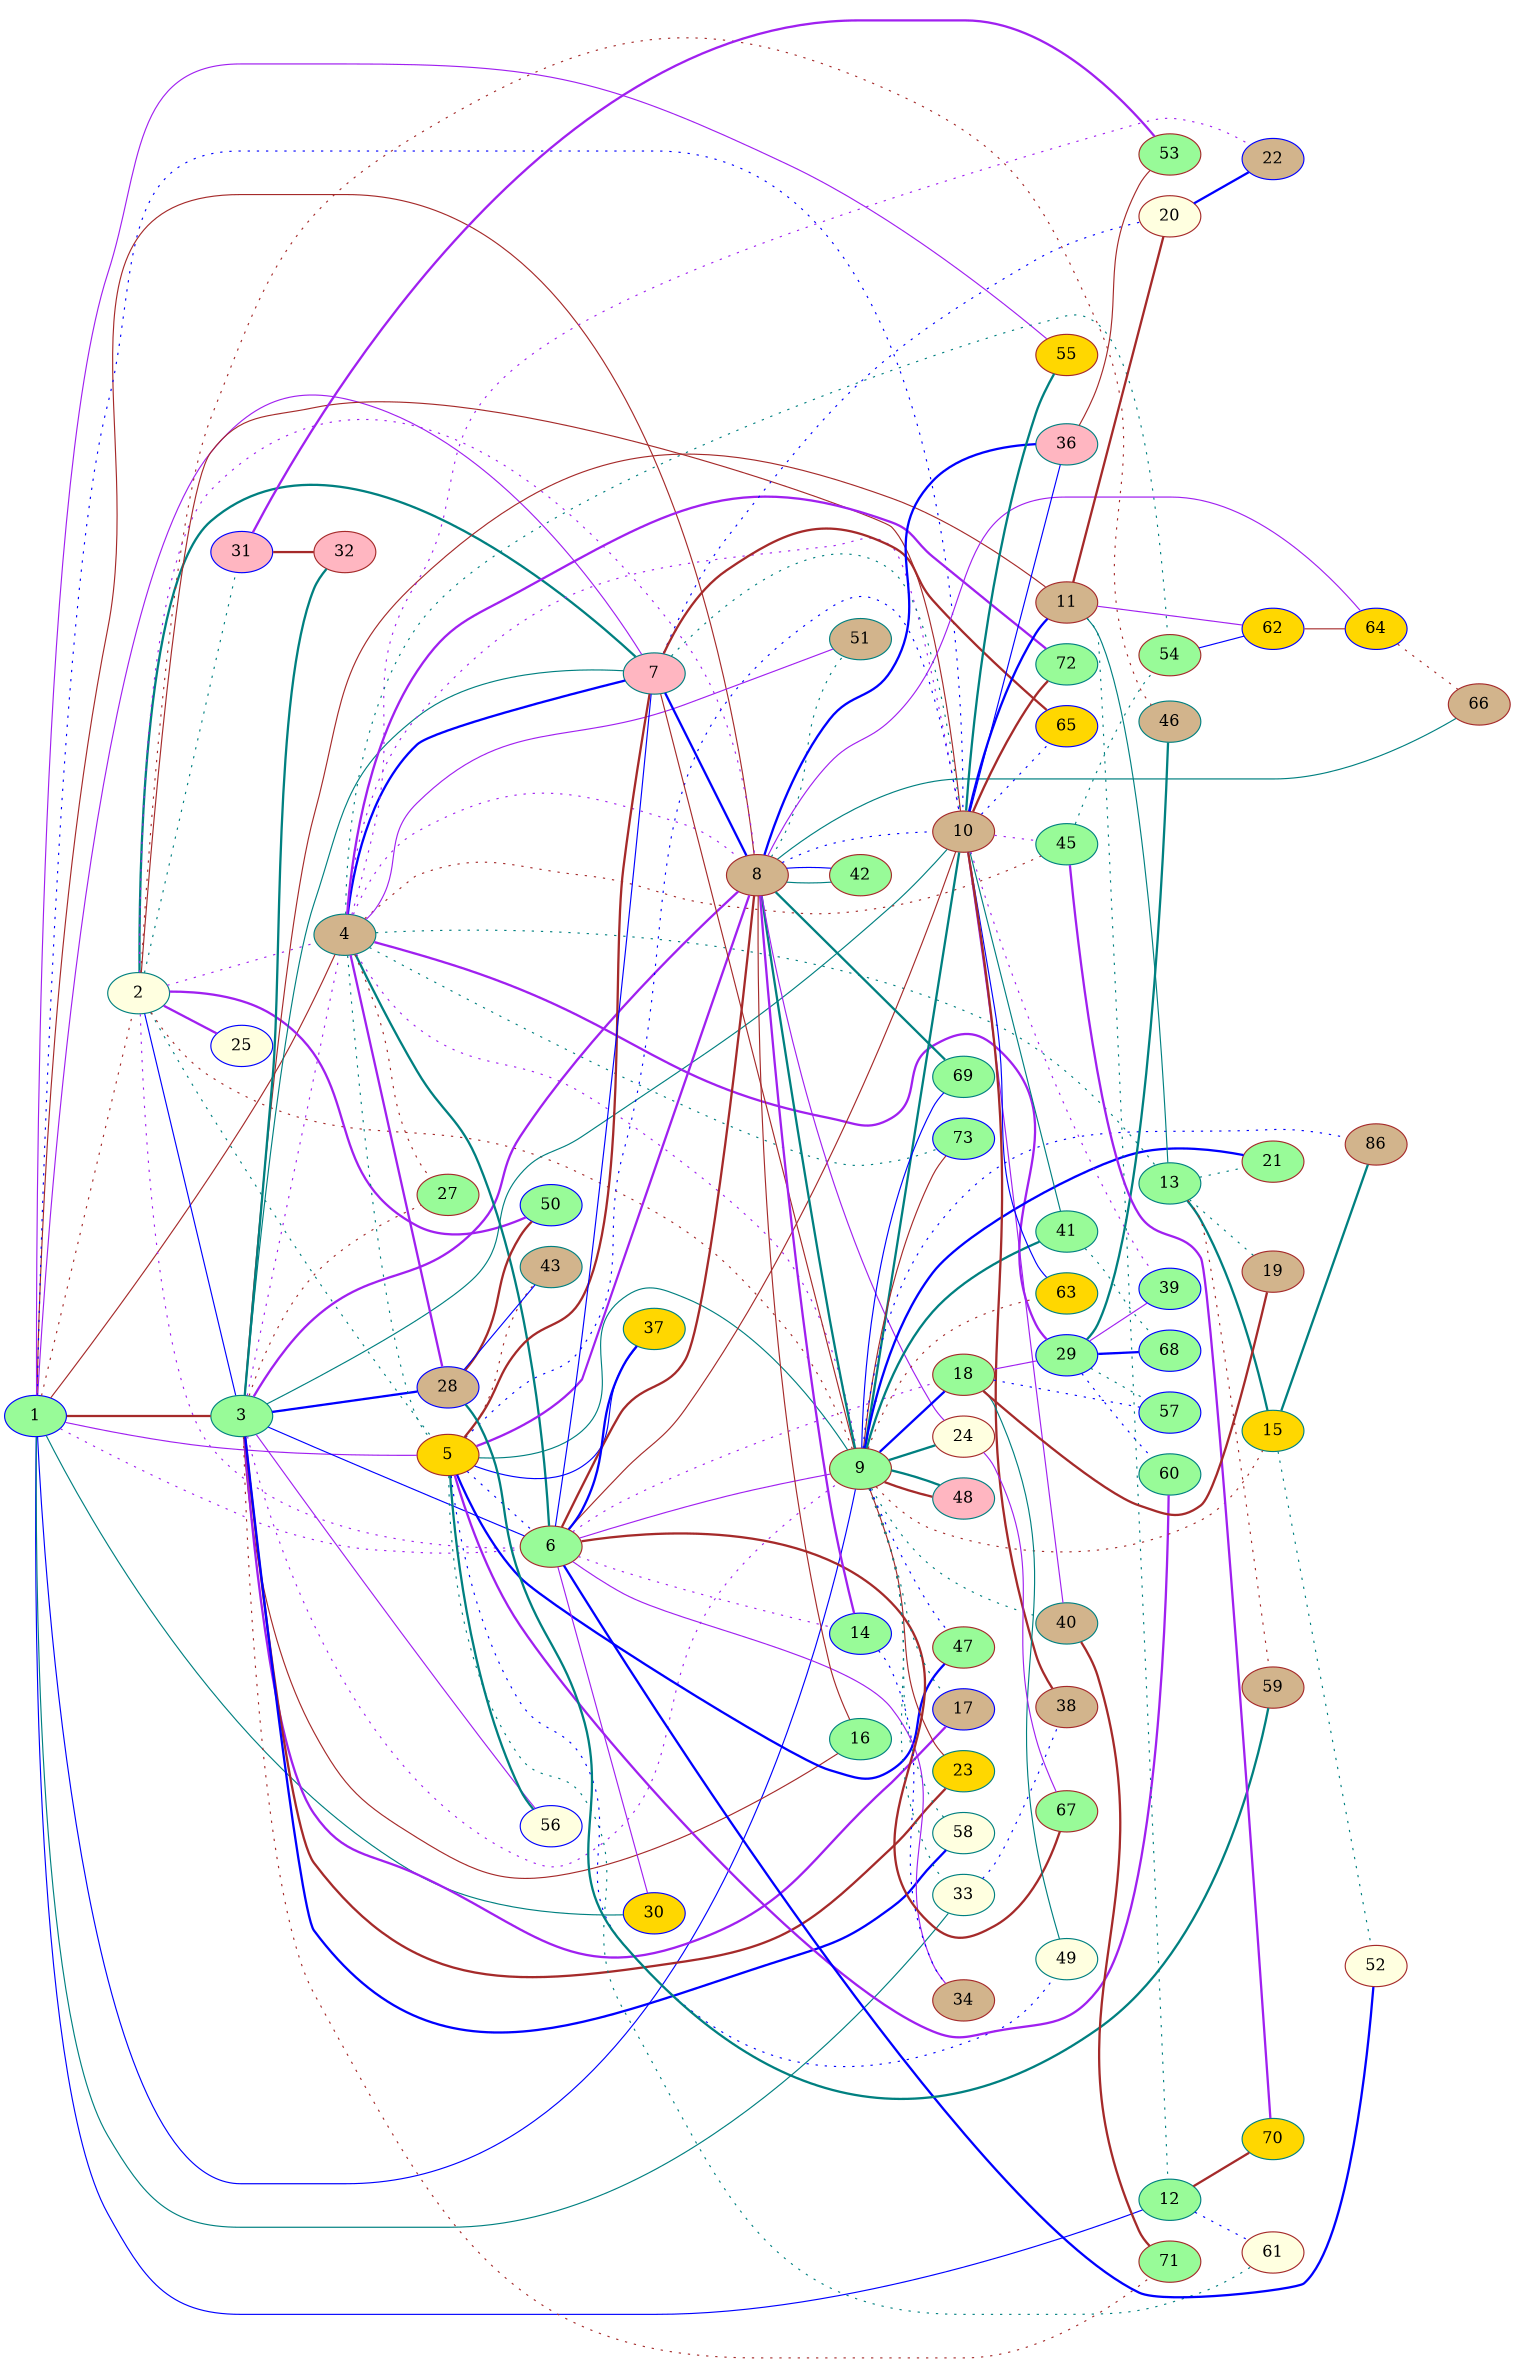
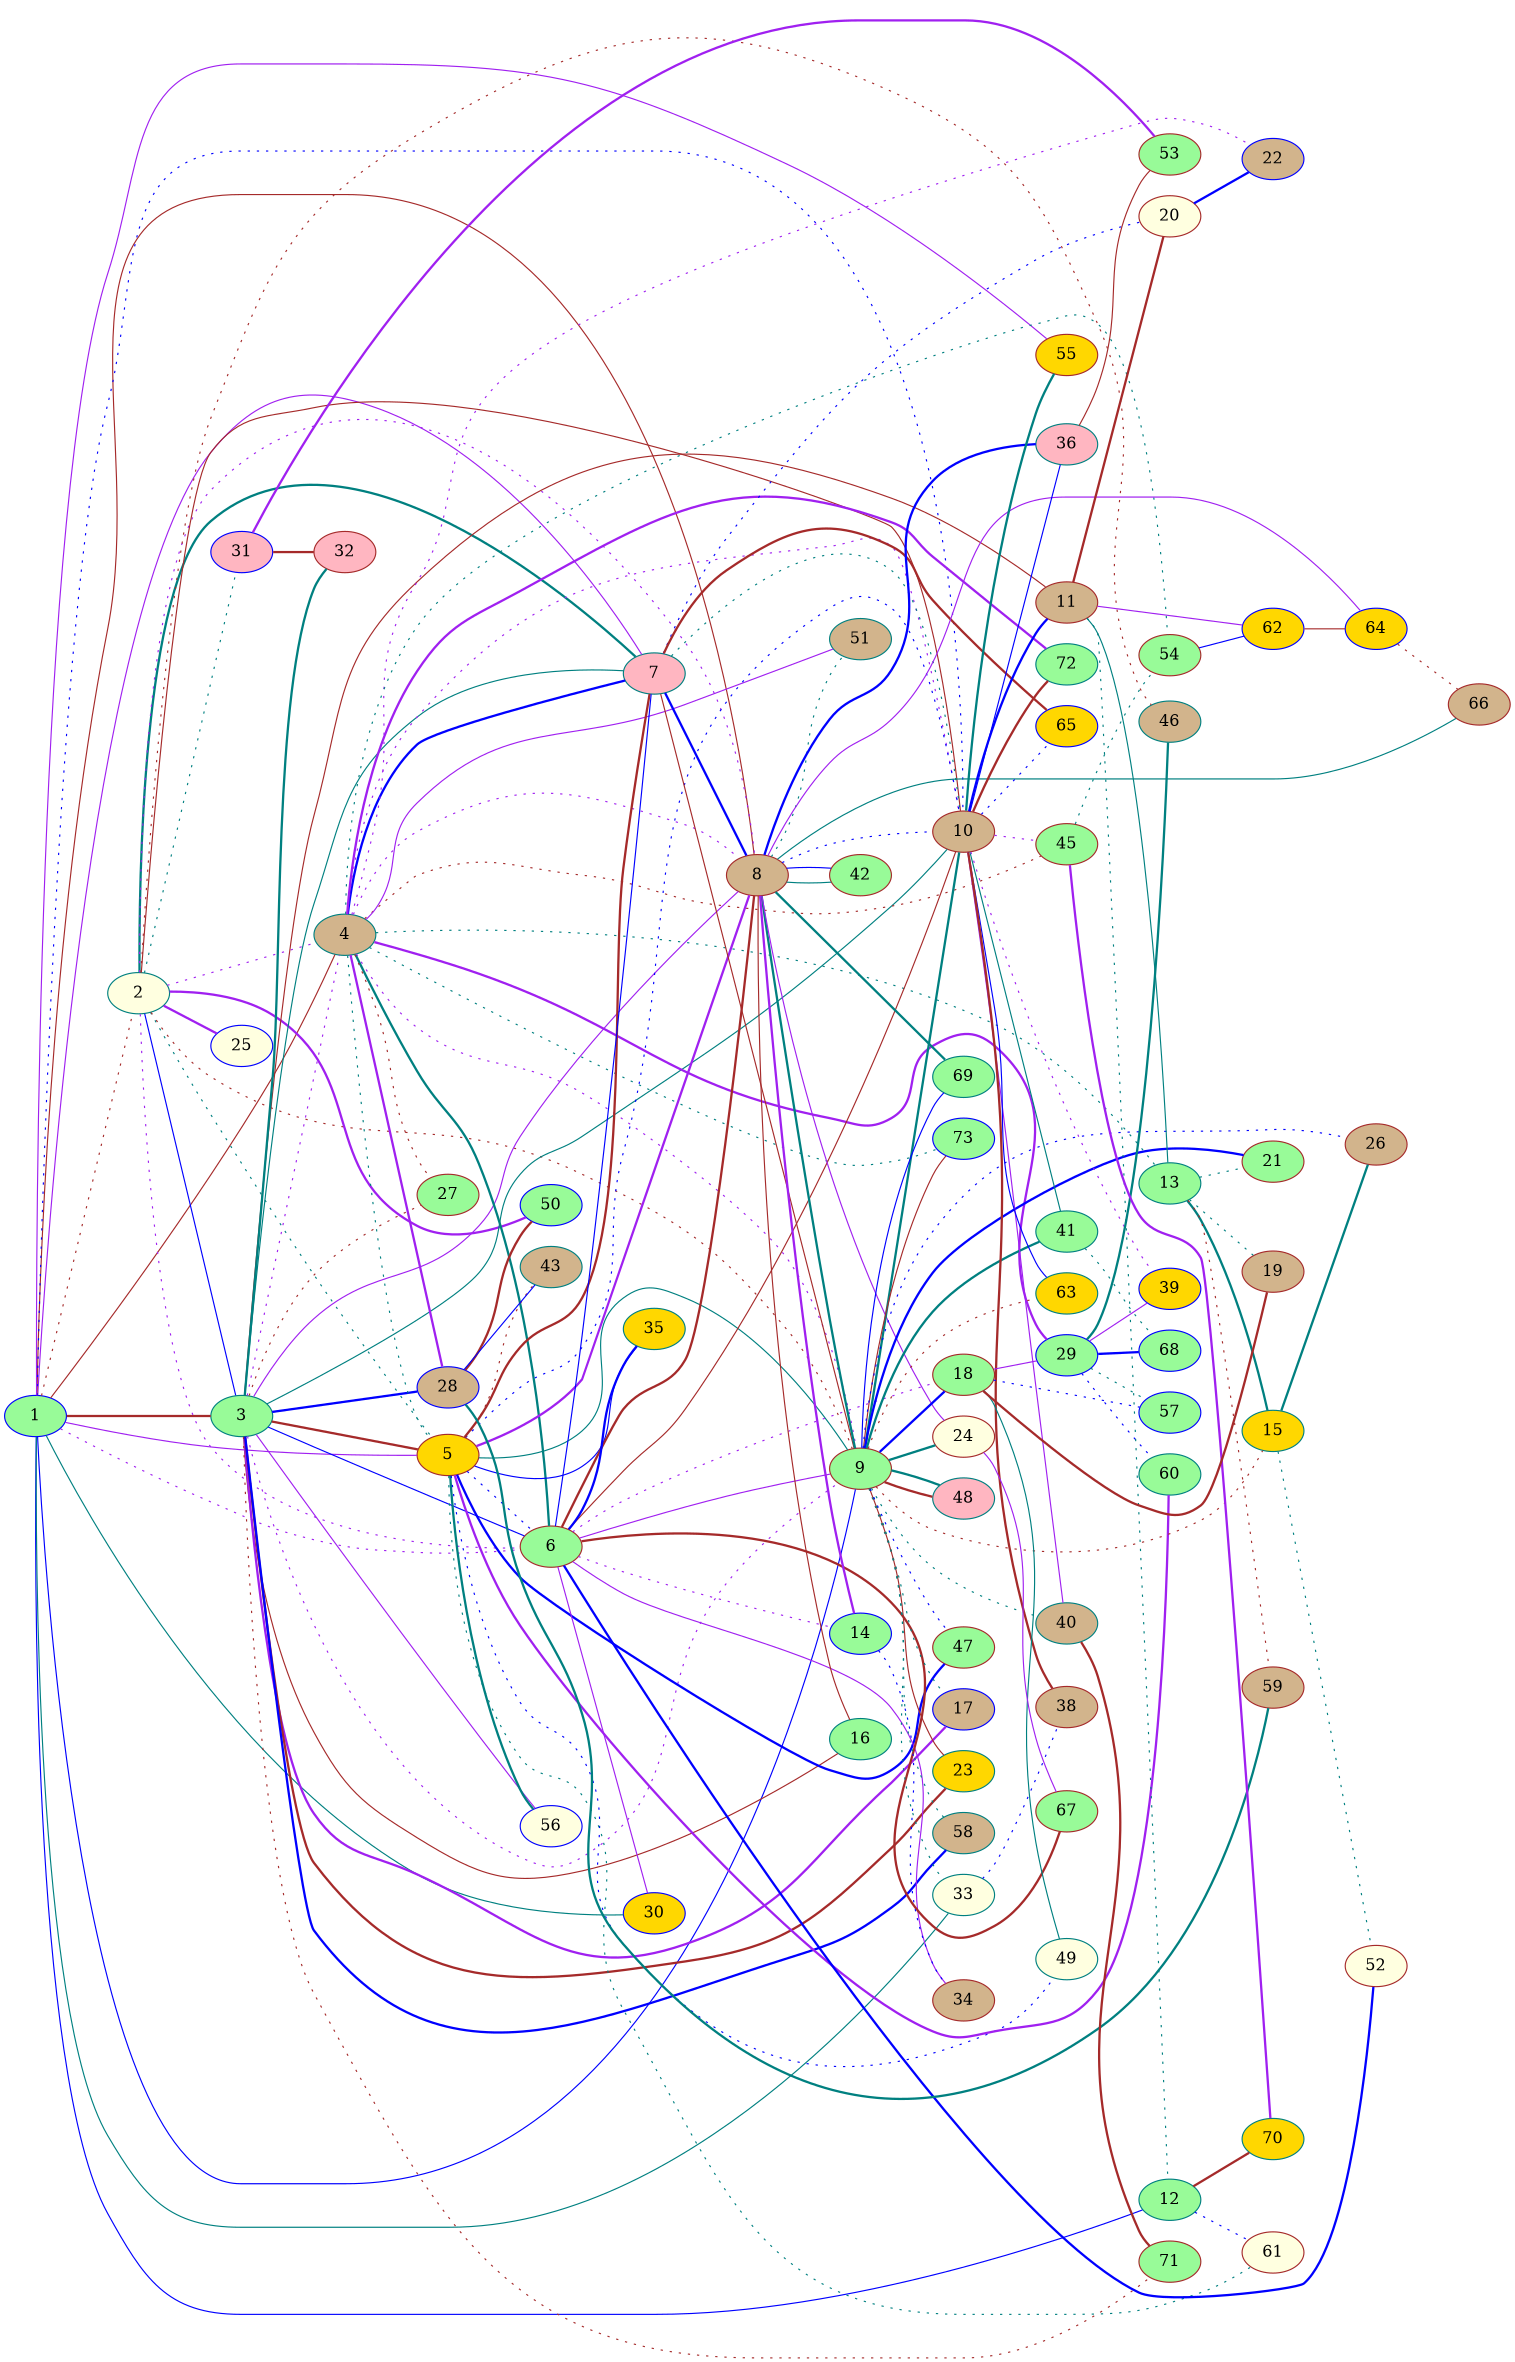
  graph {
    rankdir=LR
    node [color=brown fillcolor=palegreen style=filled]
    edge [color=teal style=dotted]
    1 [color=blue]
    2 [color=teal fillcolor=lightyellow]
    3 [color=teal]
    4 [color=teal fillcolor=tan]
    5 [fillcolor=gold]
    6
    7 [color=teal fillcolor=lightpink]
    8 [fillcolor=tan]
    9
    10 [fillcolor=tan]
    12 [color=teal]
    30 [color=blue fillcolor=gold]
    33 [color=teal fillcolor=lightyellow]
    55 [fillcolor=gold]
    25 [color=blue fillcolor=lightyellow]
    31 [color=blue fillcolor=lightpink]
    46 [color=teal fillcolor=tan]
    50 [color=blue]
    11 [fillcolor=tan]
    16 [color=teal]
    17 [color=blue fillcolor=tan]
    23 [color=teal fillcolor=gold]
    27
    28 [color=blue fillcolor=tan]
    32 [fillcolor=lightpink]
    56 [color=blue fillcolor=lightyellow]
-   58 [color=teal fillcolor=lightyellow]
+   58 [color=teal fillcolor=tan]
    71
    13 [color=teal]
    22 [color=blue fillcolor=tan]
    29 [color=blue]
-   45 [color=teal]
+   45
    51 [color=teal fillcolor=tan]
    54
    72 [color=teal]
    73 [color=blue]
-   35 [color=teal fillcolor=gold label=37]
+   35 [color=teal fillcolor=gold]
    43 [color=teal fillcolor=tan]
    47
    49 [color=teal fillcolor=lightyellow]
    60 [color=teal]
    61 [fillcolor=lightyellow]
    14 [color=blue]
    18
    34 [fillcolor=tan]
    52 [fillcolor=lightyellow]
    67
    20 [fillcolor=lightyellow]
    65 [color=blue fillcolor=gold]
    24 [fillcolor=lightyellow]
    36 [color=teal fillcolor=lightpink]
    42
    64 [color=blue fillcolor=gold]
    66 [fillcolor=tan]
    69 [color=teal]
    15 [color=teal fillcolor=gold]
    21
-   26 [fillcolor=tan label=86]
+   26 [fillcolor=tan]
    40 [color=teal fillcolor=tan]
    41 [color=teal]
    48 [color=teal fillcolor=lightpink]
    63 [color=teal fillcolor=gold]
    38 [fillcolor=tan]
-   39 [color=blue]
+   39 [color=blue fillcolor=gold]
    70 [color=teal fillcolor=gold]
    53
    62 [color=blue fillcolor=gold]
    59 [fillcolor=tan]
    19 [fillcolor=tan]
    57 [color=blue]
    68 [color=blue]
    1 -- 2 [color=brown]
    1 -- 3 [color=brown style=bold]
    1 -- 4 [color=brown style=solid]
    1 -- 5 [color=purple style=solid]
    1 -- 6 [color=purple]
    1 -- 7 [color=purple style=solid]
    1 -- 8 [color=brown style=solid]
    1 -- 9 [color=blue style=solid]
    1 -- 10 [color=blue]
    1 -- 12 [color=blue style=solid]
    1 -- 30 [style=solid]
    1 -- 33 [style=solid]
    1 -- 55 [color=purple style=solid]
    2 -- 3 [color=blue style=solid]
    2 -- 4 [color=purple]
    2 -- 5
    2 -- 6 [color=purple]
    2 -- 7 [style=bold]
    2 -- 8 [color=purple]
    2 -- 9 [color=brown]
    2 -- 10 [color=brown style=solid]
    2 -- 25 [color=purple style=bold]
    2 -- 31
    2 -- 46 [color=brown]
    2 -- 50 [color=purple style=bold]
    3 -- 4 [color=purple]
+   3 -- 5 [color=brown style=bold]
    3 -- 6 [color=blue style=solid]
    3 -- 7 [style=solid]
-   3 -- 8 [color=purple style=bold]
+   3 -- 8 [color=purple style=solid]
    3 -- 9 [color=purple]
    3 -- 10 [style=solid]
    3 -- 11 [color=brown style=solid]
    3 -- 16 [color=brown style=solid]
    3 -- 17 [color=purple style=bold]
    3 -- 23 [color=brown style=bold]
    3 -- 27 [color=brown]
    3 -- 28 [color=blue style=bold]
    3 -- 32 [style=bold]
    3 -- 56 [color=purple style=solid]
    3 -- 58 [color=blue style=bold]
    3 -- 71 [color=brown]
    4 -- 5
    4 -- 6 [style=bold]
    4 -- 7 [color=blue style=bold]
    4 -- 8 [color=purple]
    4 -- 9 [color=purple]
    4 -- 10 [color=purple]
    4 -- 27 [color=brown]
    4 -- 28 [color=purple style=bold]
    4 -- 13
    4 -- 22 [color=purple]
    4 -- 29 [color=purple style=bold]
    4 -- 45 [color=brown]
    4 -- 51 [color=purple style=solid]
    4 -- 54
    4 -- 72 [color=purple style=bold]
    4 -- 73
    5 -- 6 [color=blue]
    5 -- 7 [color=brown style=bold]
    5 -- 8 [color=purple style=bold]
    5 -- 9 [style=solid]
    5 -- 10 [color=blue]
    5 -- 56 [style=bold]
    5 -- 35 [color=blue style=solid]
    5 -- 43 [color=brown]
    5 -- 47 [color=blue style=bold]
    5 -- 49 [color=blue]
    5 -- 60 [color=purple style=bold]
    5 -- 61
    6 -- 7 [color=blue style=solid]
    6 -- 8 [color=brown style=bold]
    6 -- 9 [color=purple style=solid]
    6 -- 10 [color=brown style=solid]
    6 -- 30 [color=purple style=solid]
    6 -- 35 [color=blue style=bold]
    6 -- 14 [color=purple]
    6 -- 18 [color=purple]
    6 -- 34 [color=purple style=solid]
    6 -- 52 [color=blue style=bold]
    6 -- 67 [color=brown style=bold]
    7 -- 8 [color=blue style=bold]
    7 -- 9 [color=brown style=solid]
    7 -- 10
    7 -- 20 [color=blue]
    7 -- 65 [color=brown style=bold]
    8 -- 9 [style=bold]
    8 -- 10 [color=blue]
    8 -- 16 [color=brown style=solid]
    8 -- 51
    8 -- 14 [color=purple style=bold]
    8 -- 24 [color=purple style=solid]
    8 -- 36 [color=blue style=bold]
    8 -- 42 [style=solid]
    8 -- 42 [color=blue style=solid]
    8 -- 64 [color=purple style=solid]
    8 -- 66 [style=solid]
    8 -- 69 [style=bold]
    9 -- 10 [style=bold]
    9 -- 33
    9 -- 17
    9 -- 23 [color=brown style=solid]
    9 -- 58
    9 -- 73 [color=brown style=solid]
    9 -- 47 [color=blue]
    9 -- 18 [color=blue style=bold]
    9 -- 24 [style=bold]
    9 -- 69 [color=blue style=solid]
    9 -- 15 [color=brown]
    9 -- 21 [color=blue style=bold]
    9 -- 26 [color=blue]
    9 -- 40
    9 -- 41 [style=bold]
    9 -- 48 [color=brown style=bold]
    9 -- 48 [style=bold]
    9 -- 63 [color=brown]
    10 -- 55 [style=bold]
    10 -- 11 [color=blue style=bold]
    10 -- 45 [color=purple]
    10 -- 72 [color=brown style=bold]
    10 -- 65 [color=blue]
    10 -- 36 [color=blue style=solid]
    10 -- 40 [color=purple style=solid]
    10 -- 41 [style=solid]
    10 -- 63 [color=blue style=solid]
    10 -- 38 [color=brown style=bold]
    10 -- 39 [color=purple]
    12 -- 61 [color=blue]
    12 -- 70 [color=brown style=bold]
    33 -- 38 [color=blue]
    31 -- 32 [color=brown style=bold]
    31 -- 53 [color=purple style=bold]
    11 -- 12
    11 -- 13 [style=solid]
    11 -- 20 [color=brown style=bold]
    11 -- 62 [color=purple style=solid]
    28 -- 50 [color=brown style=bold]
    28 -- 43 [color=blue style=solid]
    28 -- 59 [style=bold]
    13 -- 15 [style=bold]
    13 -- 21
    13 -- 59 [color=brown]
    13 -- 19
    29 -- 46 [style=bold]
    29 -- 60 [color=blue]
    29 -- 39 [color=purple style=solid]
    29 -- 57
    29 -- 68 [color=blue style=bold]
    45 -- 54
    45 -- 70 [color=purple style=bold]
    54 -- 62 [color=blue style=solid]
    14 -- 34 [color=blue]
    18 -- 29 [color=purple style=solid]
    18 -- 49 [style=solid]
    18 -- 19 [color=brown style=bold]
    18 -- 57 [color=blue]
    20 -- 22 [color=blue style=bold]
    24 -- 67 [color=purple style=solid]
    36 -- 53 [color=brown style=solid]
    64 -- 66 [color=brown]
    15 -- 52
    15 -- 26 [style=bold]
    40 -- 71 [color=brown style=bold]
    41 -- 68
    62 -- 64 [color=brown style=solid]
  }
